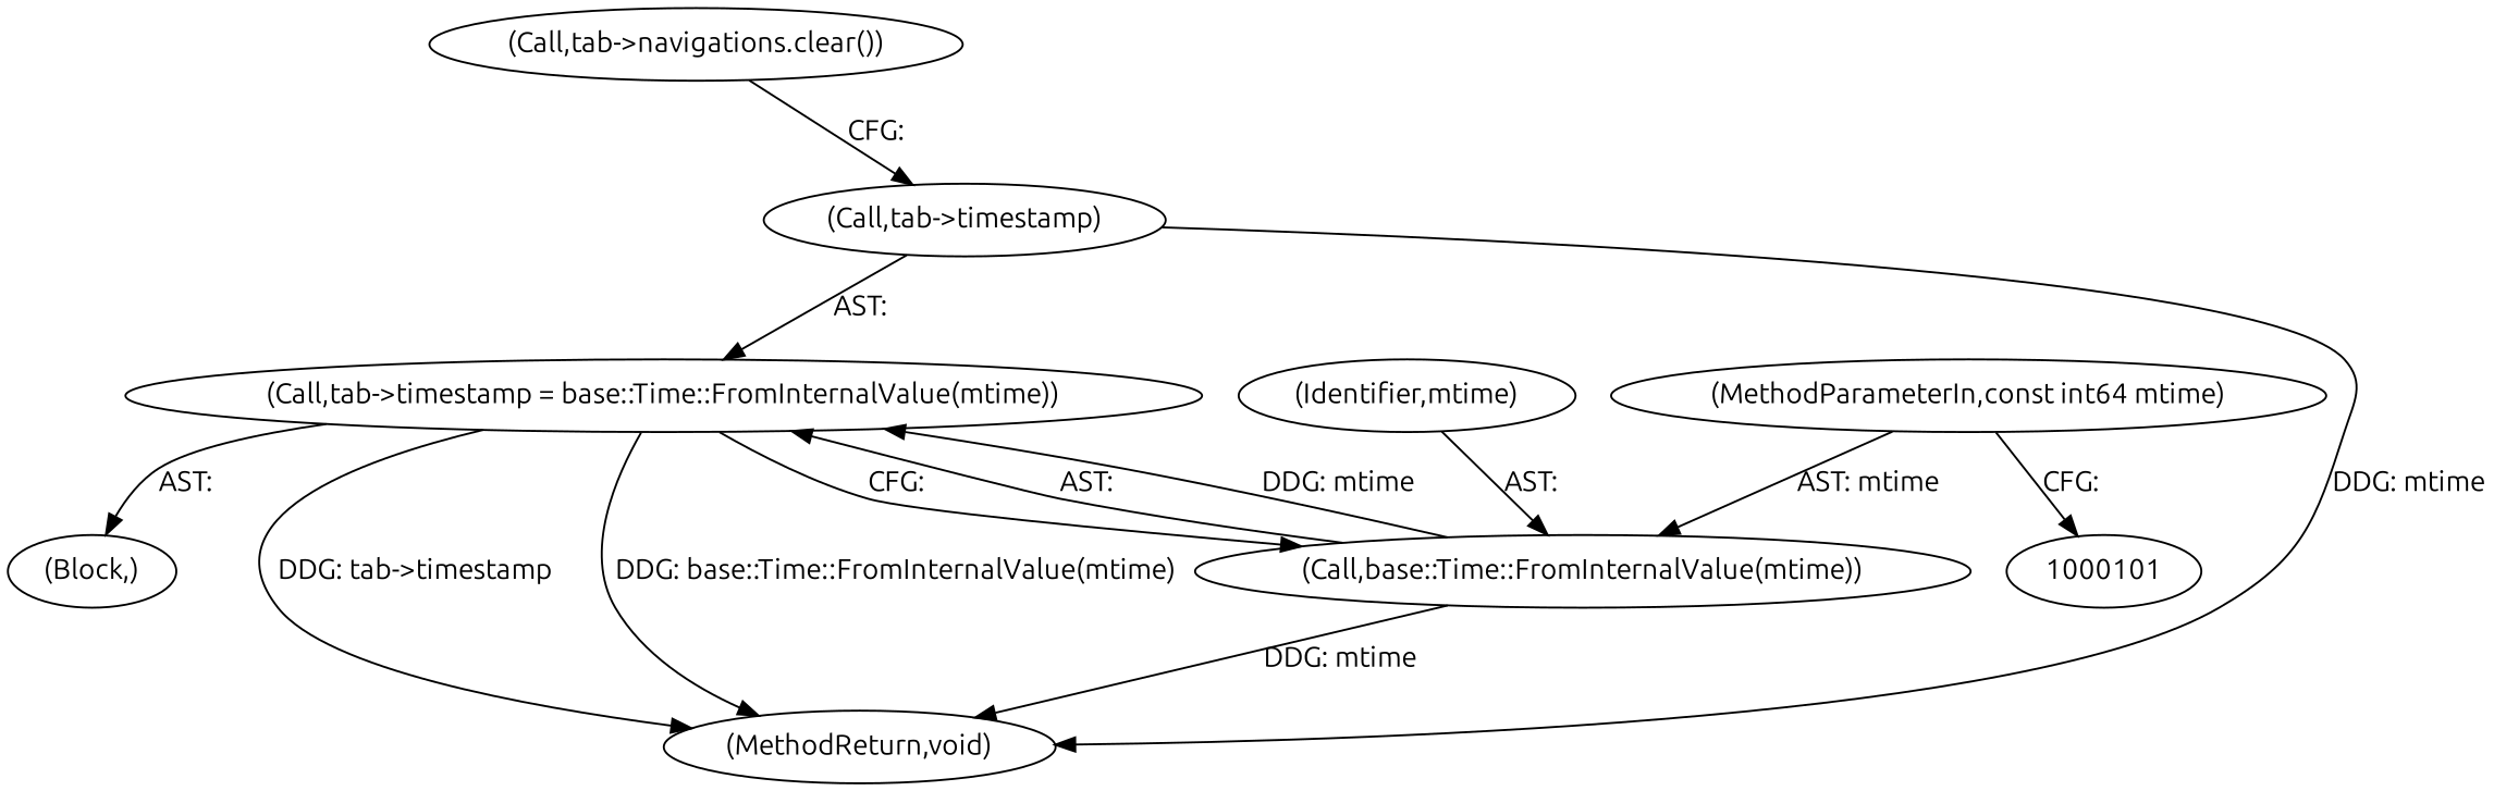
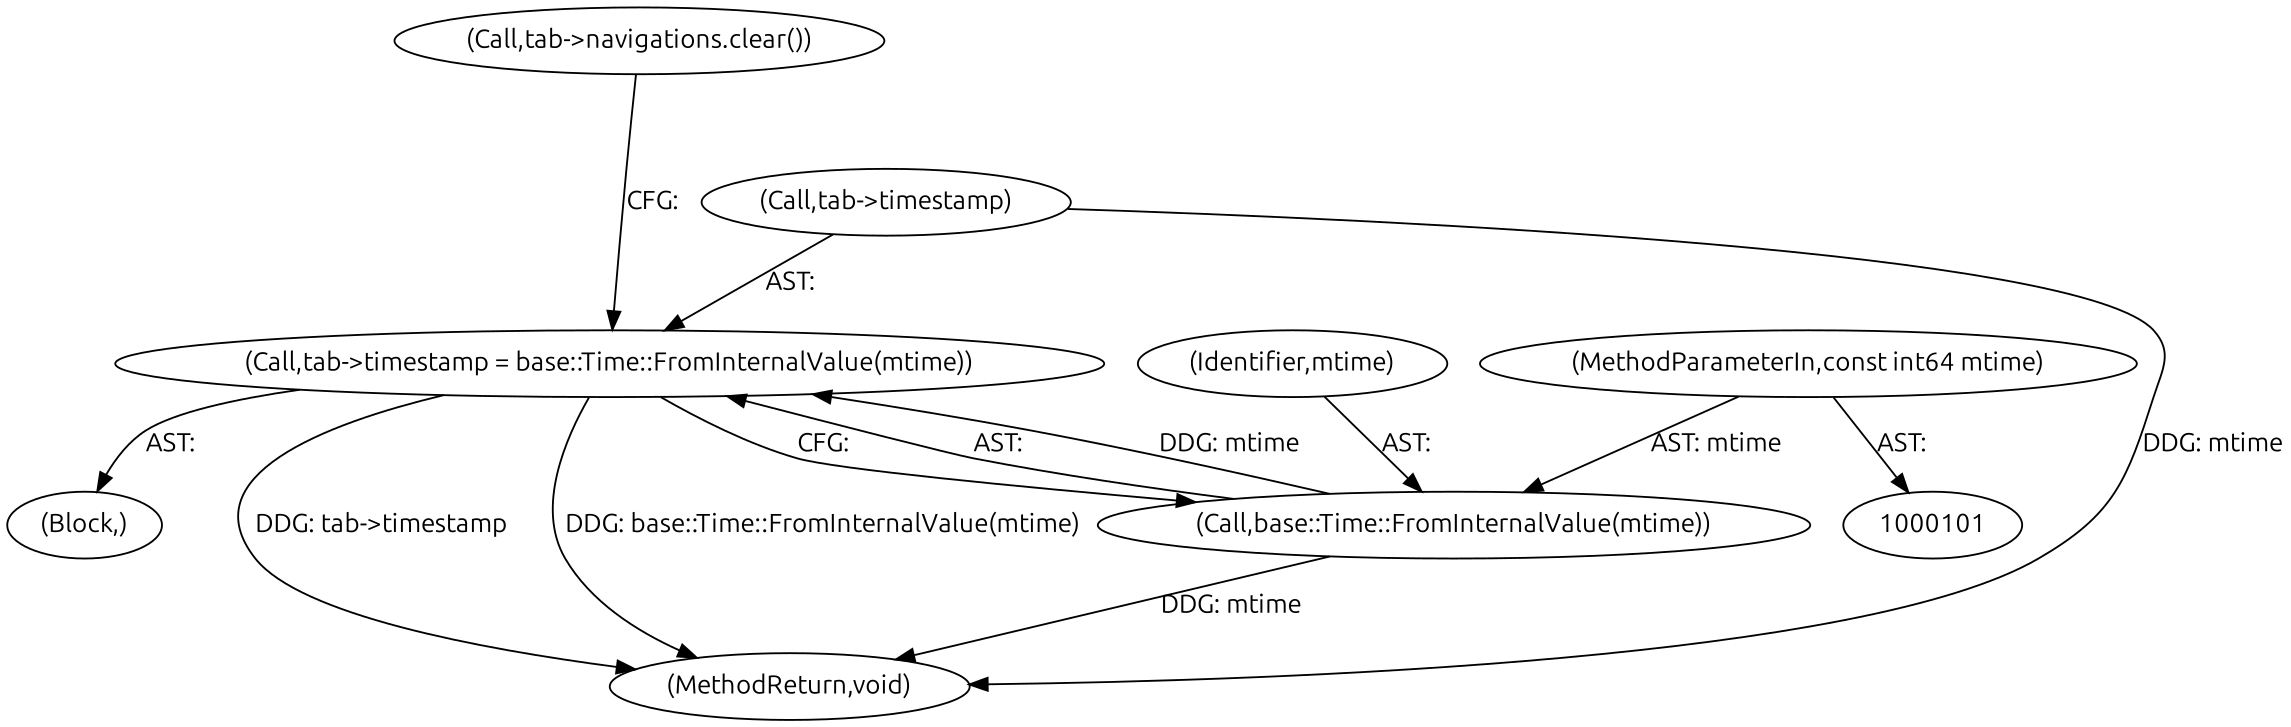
  digraph {
    fontname=Ubuntu
    node [fontname=Ubuntu]
    edge [fontname=Ubuntu]
    n1 [label="(Call,tab->timestamp = base::Time::FromInternalValue(mtime))"]
    n2 [label="(Call,base::Time::FromInternalValue(mtime))"]
    n3 [label="(MethodReturn,void)"]
    n4 [label="(Block,)"]
    n5 [label="(Identifier,mtime)"]
    n6 [label="(MethodParameterIn,const int64 mtime)"]
    1000101
    n8 [label="(Call,tab->navigations.clear())"]
    n9 [label="(Call,tab->timestamp)"]
    n1 -> n2 [label="CFG: "]
    n1 -> n3 [label="DDG: tab->timestamp"]
    n1 -> n3 [label="DDG: base::Time::FromInternalValue(mtime)"]
    n1 -> n4 [label="AST: "]
    n2 -> n1 [label="AST: "]
    n2 -> n1 [label="DDG: mtime"]
    n2 -> n3 [label="DDG: mtime"]
    n5 -> n2 [label="AST: "]
    n6 -> n2 [label="AST: mtime"]
-   n6 -> 1000101 [label="CFG: "]
-   n8 -> n9 [label="CFG: "]
+   n6 -> 1000101 [label="AST: "]
+   n8 -> n1 [label="CFG: "]
    n9 -> n1 [label="AST: "]
    n9 -> n3 [label="DDG: mtime"]
  }
